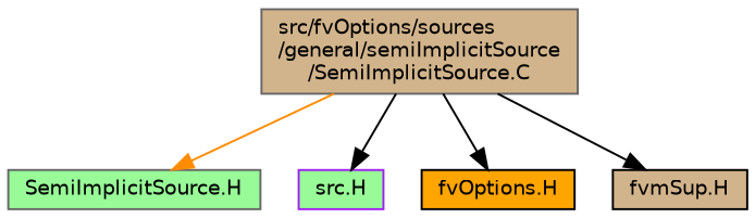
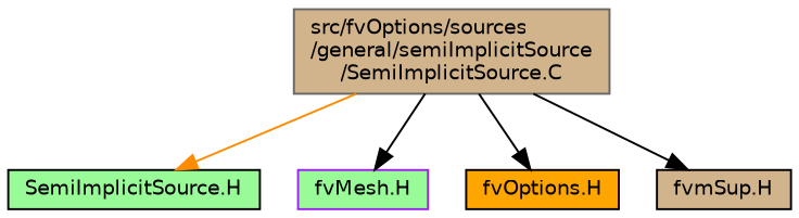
  digraph {
    node [color=gray40 fillcolor=tan fontname=Helvetica fontsize=10 shape=record style=filled]
    edge [color=black fontname=Helvetica fontsize=10 labelfontname=Helvetica labelfontsize=10 style=solid]
    n1 [fontcolor=black height=0.2 label="src/fvOptions/sources\l/general/semiImplicitSource\l/SemiImplicitSource.C" width=0.4]
-   n2 [fillcolor=palegreen height=0.2 label="SemiImplicitSource.H" width=0.4]
-   n3 [color=purple fillcolor=palegreen height=0.2 label="src.H" width=0.4]
+   n2 [color=black fillcolor=palegreen height=0.2 label="SemiImplicitSource.H" width=0.4]
+   n3 [color=purple fillcolor=palegreen height=0.2 label="fvMesh.H" width=0.4]
    n4 [color=black fillcolor=orange height=0.2 label="fvOptions.H" width=0.4]
    n5 [color=black height=0.2 label="fvmSup.H" width=0.4]
    n1 -> n2 [color=darkorange]
    n1 -> n3
    n1 -> n4
    n1 -> n5
  }
